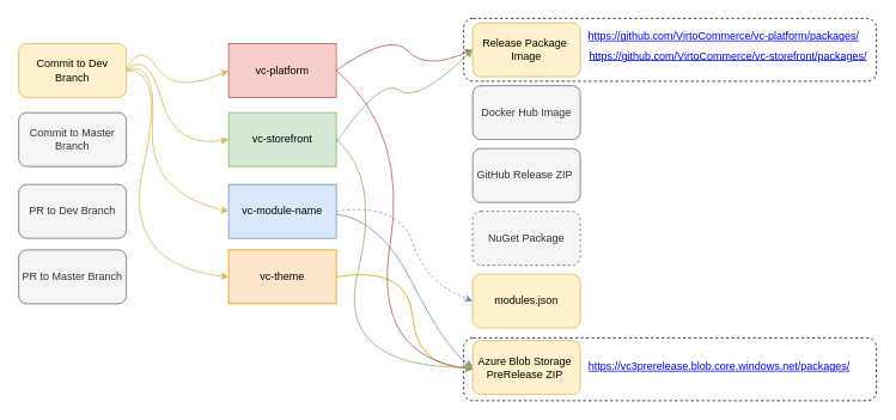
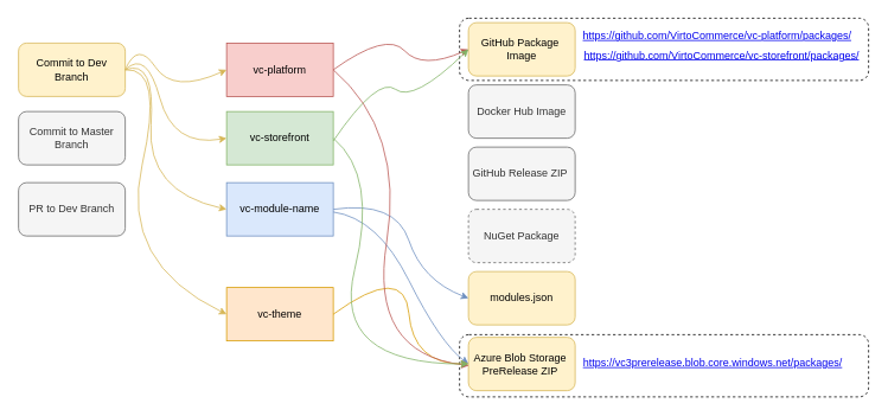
  <mxCell id="0" />
  <mxCell id="1" parent="0" />
  <mxCell id="2" value="" style="rounded=1;whiteSpace=wrap;html=1;dashed=1;" parent="1" vertex="1"><mxGeometry x="516" y="376" width="460" height="70" as="geometry" /></mxCell>
  <mxCell id="3" value="" style="rounded=1;whiteSpace=wrap;html=1;dashed=1;" parent="1" vertex="1"><mxGeometry x="516" y="20" width="460" height="70" as="geometry" /></mxCell>
- <mxCell id="4" value="Release Package&amp;nbsp; Image" style="rounded=1;whiteSpace=wrap;html=1;fillColor=#fff2cc;strokeColor=#d6b656;" parent="1" vertex="1"><mxGeometry x="526" y="25" width="120" height="60" as="geometry" /></mxCell>
+ <mxCell id="4" value="GitHub Package&amp;nbsp; Image" style="rounded=1;whiteSpace=wrap;html=1;fillColor=#fff2cc;strokeColor=#d6b656;" parent="1" vertex="1"><mxGeometry x="526" y="25" width="120" height="60" as="geometry" /></mxCell>
  <mxCell id="5" value="Docker Hub Image" style="rounded=1;whiteSpace=wrap;html=1;fillColor=#f5f5f5;strokeColor=#666666;fontColor=#333333;" parent="1" vertex="1"><mxGeometry x="526" y="95" width="120" height="60" as="geometry" /></mxCell>
  <mxCell id="6" value="NuGet Package" style="rounded=1;whiteSpace=wrap;html=1;fillColor=#f5f5f5;strokeColor=#666666;fontColor=#333333;dashed=1;" parent="1" vertex="1"><mxGeometry x="526" y="235" width="120" height="60" as="geometry" /></mxCell>
  <mxCell id="7" value="GitHub Release ZIP&amp;nbsp;" style="rounded=1;whiteSpace=wrap;html=1;fillColor=#f5f5f5;strokeColor=#666666;fontColor=#333333;" parent="1" vertex="1"><mxGeometry x="526" y="165" width="120" height="60" as="geometry" /></mxCell>
  <mxCell id="8" value="Azure Blob Storage&amp;nbsp; PreRelease ZIP&amp;nbsp;" style="rounded=1;whiteSpace=wrap;html=1;fillColor=#fff2cc;strokeColor=#d6b656;" parent="1" vertex="1"><mxGeometry x="526" y="379" width="120" height="60" as="geometry" /></mxCell>
  <mxCell id="9" value="Commit to Dev Branch" style="rounded=1;whiteSpace=wrap;html=1;fillColor=#fff2cc;strokeColor=#d6b656;" parent="1" vertex="1"><mxGeometry x="20" y="48" width="120" height="60" as="geometry" /></mxCell>
  <mxCell id="10" value="Commit to Master Branch" style="rounded=1;whiteSpace=wrap;html=1;fillColor=#f5f5f5;strokeColor=#666666;fontColor=#333333;" parent="1" vertex="1"><mxGeometry x="20" y="125" width="120" height="60" as="geometry" /></mxCell>
  <mxCell id="11" value="vc-platform" style="rounded=0;whiteSpace=wrap;html=1;fillColor=#f8cecc;strokeColor=#b85450;" parent="1" vertex="1"><mxGeometry x="254" y="48" width="120" height="60" as="geometry" /></mxCell>
  <mxCell id="12" value="vc-storefront" style="rounded=0;whiteSpace=wrap;html=1;fillColor=#d5e8d4;strokeColor=#82b366;" parent="1" vertex="1"><mxGeometry x="254" y="125" width="120" height="60" as="geometry" /></mxCell>
  <mxCell id="13" value="vc-module-name" style="rounded=0;whiteSpace=wrap;html=1;fillColor=#dae8fc;strokeColor=#6c8ebf;" parent="1" vertex="1"><mxGeometry x="254" y="205" width="120" height="60" as="geometry" /></mxCell>
- <mxCell id="14" value="vc-theme" style="rounded=0;whiteSpace=wrap;html=1;fillColor=#ffe6cc;strokeColor=#d79b00;" parent="1" vertex="1"><mxGeometry x="254" y="278" width="120" height="60" as="geometry" /></mxCell>
+ <mxCell id="14" value="vc-theme" style="rounded=0;whiteSpace=wrap;html=1;fillColor=#ffe6cc;strokeColor=#d79b00;" parent="1" vertex="1"><mxGeometry x="254" y="323" width="120" height="60" as="geometry" /></mxCell>
  <mxCell id="15" value="" style="curved=1;endArrow=classic;html=1;exitX=1;exitY=0.5;exitDx=0;exitDy=0;entryX=0;entryY=0.5;entryDx=0;entryDy=0;strokeColor=#D6B656;" parent="1" source="9" target="11" edge="1"><mxGeometry width="50" height="50" relative="1" as="geometry"><mxPoint x="444" y="435" as="sourcePoint" /><mxPoint x="494" y="385" as="targetPoint" /><Array as="points"><mxPoint x="154" y="45" /><mxPoint x="194" y="105" /></Array></mxGeometry></mxCell>
  <mxCell id="16" value="" style="curved=1;endArrow=classic;html=1;exitX=1;exitY=0.5;exitDx=0;exitDy=0;entryX=0;entryY=0.5;entryDx=0;entryDy=0;strokeColor=#D6B656;" parent="1" source="9" target="12" edge="1"><mxGeometry width="50" height="50" relative="1" as="geometry"><mxPoint x="114" y="88" as="sourcePoint" /><mxPoint x="264" y="88" as="targetPoint" /><Array as="points"><mxPoint x="164" y="55" /><mxPoint x="194" y="165" /></Array></mxGeometry></mxCell>
  <mxCell id="17" value="" style="curved=1;endArrow=classic;html=1;exitX=1;exitY=0.5;exitDx=0;exitDy=0;entryX=0;entryY=0.5;entryDx=0;entryDy=0;strokeColor=#D6B656;" parent="1" source="9" target="13" edge="1"><mxGeometry width="50" height="50" relative="1" as="geometry"><mxPoint x="124" y="98" as="sourcePoint" /><mxPoint x="274" y="98" as="targetPoint" /><Array as="points"><mxPoint x="174" y="65" /><mxPoint x="164" y="215" /></Array></mxGeometry></mxCell>
  <mxCell id="18" value="" style="curved=1;endArrow=classic;html=1;exitX=1;exitY=0.5;exitDx=0;exitDy=0;entryX=0;entryY=0.5;entryDx=0;entryDy=0;strokeColor=#D6B656;" parent="1" source="9" target="14" edge="1"><mxGeometry width="50" height="50" relative="1" as="geometry"><mxPoint x="134" y="108" as="sourcePoint" /><mxPoint x="284" y="108" as="targetPoint" /><Array as="points"><mxPoint x="184" y="75" /><mxPoint x="134" y="295" /></Array></mxGeometry></mxCell>
  <mxCell id="19" value="" style="curved=1;endArrow=classic;html=1;exitX=1;exitY=0.5;exitDx=0;exitDy=0;entryX=0;entryY=0.5;entryDx=0;entryDy=0;strokeColor=#b85450;fillColor=#f8cecc;" parent="1" source="11" target="4" edge="1"><mxGeometry width="50" height="50" relative="1" as="geometry"><mxPoint x="374" y="98" as="sourcePoint" /><mxPoint x="524" y="98" as="targetPoint" /><Array as="points"><mxPoint x="434" y="35" /><mxPoint x="474" y="78" /></Array></mxGeometry></mxCell>
  <mxCell id="20" value="" style="curved=1;endArrow=classic;html=1;entryX=0;entryY=0.5;entryDx=0;entryDy=0;strokeColor=#82b366;fillColor=#d5e8d4;" parent="1" target="4" edge="1"><mxGeometry width="50" height="50" relative="1" as="geometry"><mxPoint x="374" y="158" as="sourcePoint" /><mxPoint x="524" y="158" as="targetPoint" /><Array as="points"><mxPoint x="424" y="85" /><mxPoint x="464" y="115" /></Array></mxGeometry></mxCell>
  <mxCell id="21" value="" style="curved=1;endArrow=classic;html=1;exitX=1;exitY=0.5;exitDx=0;exitDy=0;entryX=0;entryY=0.5;entryDx=0;entryDy=0;strokeColor=#6c8ebf;fillColor=#dae8fc;" parent="1" target="8" edge="1"><mxGeometry width="50" height="50" relative="1" as="geometry"><mxPoint x="374" y="238" as="sourcePoint" /><mxPoint x="524" y="238" as="targetPoint" /><Array as="points"><mxPoint x="424" y="245" /><mxPoint x="494" y="385" /></Array></mxGeometry></mxCell>
  <mxCell id="22" value="" style="curved=1;endArrow=classic;html=1;exitX=1;exitY=0.5;exitDx=0;exitDy=0;strokeColor=#d79b00;entryX=0;entryY=0.5;entryDx=0;entryDy=0;fillColor=#ffe6cc;" parent="1" source="14" target="8" edge="1"><mxGeometry width="50" height="50" relative="1" as="geometry"><mxPoint x="404" y="328" as="sourcePoint" /><mxPoint x="524" y="335" as="targetPoint" /><Array as="points"><mxPoint x="454" y="295" /><mxPoint x="464" y="409" /></Array></mxGeometry></mxCell>
  <mxCell id="23" value="PR to Dev Branch" style="rounded=1;whiteSpace=wrap;html=1;fillColor=#f5f5f5;strokeColor=#666666;fontColor=#333333;" parent="1" vertex="1"><mxGeometry x="20" y="205" width="120" height="60" as="geometry" /></mxCell>
- <mxCell id="24" value="PR to Master Branch" style="rounded=1;whiteSpace=wrap;html=1;fillColor=#f5f5f5;strokeColor=#666666;fontColor=#333333;" parent="1" vertex="1"><mxGeometry x="20" y="278" width="120" height="60" as="geometry" /></mxCell>
  <mxCell id="25" value="&#10;&#10;&lt;!--StartFragment--&gt;&lt;a href=&quot;https://github.com/VirtoCommerce/vc-storefront/packages/&quot; style=&quot;&quot;&gt;https://github.com/VirtoCommerce/vc-storefront/packages/&lt;/a&gt;&lt;!--EndFragment--&gt;&#10;&#10;" style="text;html=1;strokeColor=none;fillColor=none;align=center;verticalAlign=middle;whiteSpace=wrap;rounded=0;" parent="1" vertex="1"><mxGeometry x="651" y="52" width="320" height="20" as="geometry" /></mxCell>
  <mxCell id="26" value="&#10;&#10;&lt;!--StartFragment--&gt;&lt;a href=&quot;https://github.com/VirtoCommerce/vc-platform/packages/&quot; style=&quot;&quot;&gt;https://github.com/VirtoCommerce/vc-platform/packages/&lt;/a&gt;&lt;!--EndFragment--&gt;&#10;&#10;" style="text;html=1;strokeColor=none;fillColor=none;align=center;verticalAlign=middle;whiteSpace=wrap;rounded=0;" parent="1" vertex="1"><mxGeometry x="651" y="30" width="310" height="20" as="geometry" /></mxCell>
  <mxCell id="27" value="&lt;a href=&quot;https://vc3prerelease.blob.core.windows.net/packages/&quot;&gt;https://vc3prerelease.blob.core.windows.net/packages/&lt;/a&gt;" style="text;html=1;strokeColor=none;fillColor=none;align=center;verticalAlign=middle;whiteSpace=wrap;rounded=0;" parent="1" vertex="1"><mxGeometry x="651" y="401" width="300" height="14" as="geometry" /></mxCell>
  <mxCell id="28" value="modules.json" style="rounded=1;whiteSpace=wrap;html=1;fillColor=#fff2cc;strokeColor=#d6b656;" parent="1" vertex="1"><mxGeometry x="526" y="305" width="120" height="60" as="geometry" /></mxCell>
- <mxCell id="29" value="" style="curved=1;endArrow=classic;html=1;exitX=1;exitY=0.5;exitDx=0;exitDy=0;entryX=0;entryY=0.5;entryDx=0;entryDy=0;strokeColor=#6c8ebf;fillColor=#dae8fc;dashed=1;" parent="1" source="13" target="28" edge="1"><mxGeometry width="50" height="50" relative="1" as="geometry"><mxPoint x="384" y="248" as="sourcePoint" /><mxPoint x="534" y="419" as="targetPoint" /><Array as="points"><mxPoint x="444" y="225" /><mxPoint x="474" y="315" /></Array></mxGeometry></mxCell>
+ <mxCell id="29" value="" style="curved=1;endArrow=classic;html=1;exitX=1;exitY=0.5;exitDx=0;exitDy=0;entryX=0;entryY=0.5;entryDx=0;entryDy=0;strokeColor=#6c8ebf;fillColor=#dae8fc;" parent="1" source="13" target="28" edge="1"><mxGeometry width="50" height="50" relative="1" as="geometry"><mxPoint x="384" y="248" as="sourcePoint" /><mxPoint x="534" y="419" as="targetPoint" /><Array as="points"><mxPoint x="444" y="225" /><mxPoint x="474" y="315" /></Array></mxGeometry></mxCell>
  <mxCell id="30" value="" style="curved=1;endArrow=classic;html=1;exitX=1;exitY=0.5;exitDx=0;exitDy=0;entryX=0.004;entryY=0.53;entryDx=0;entryDy=0;strokeColor=#b85450;fillColor=#f8cecc;entryPerimeter=0;" edge="1" parent="1" source="11" target="8"><mxGeometry width="50" height="50" relative="1" as="geometry"><mxPoint x="264" y="580" as="sourcePoint" /><mxPoint x="416" y="557" as="targetPoint" /><Array as="points"><mxPoint x="454" y="147" /><mxPoint x="414" y="397" /></Array></mxGeometry></mxCell>
  <mxCell id="31" value="" style="curved=1;endArrow=classic;html=1;exitX=1;exitY=0.5;exitDx=0;exitDy=0;entryX=0;entryY=0.5;entryDx=0;entryDy=0;strokeColor=#82b366;fillColor=#d5e8d4;" edge="1" parent="1" source="12" target="8"><mxGeometry width="50" height="50" relative="1" as="geometry"><mxPoint x="371.96" y="155" as="sourcePoint" /><mxPoint x="526" y="493.98" as="targetPoint" /><Array as="points"><mxPoint x="424" y="197" /><mxPoint x="372" y="409" /></Array></mxGeometry></mxCell>
